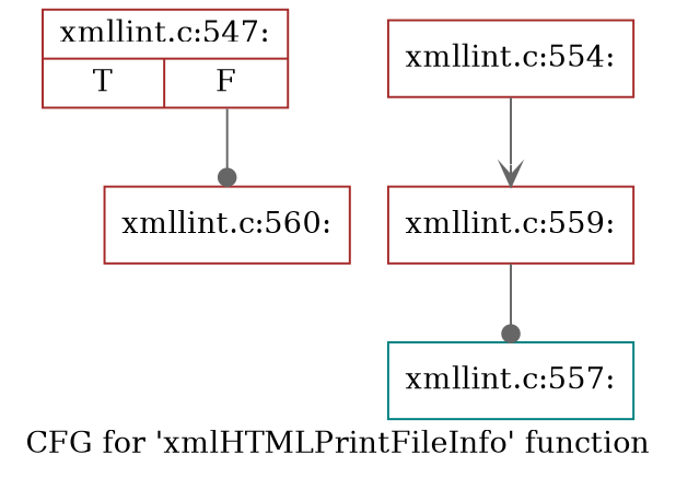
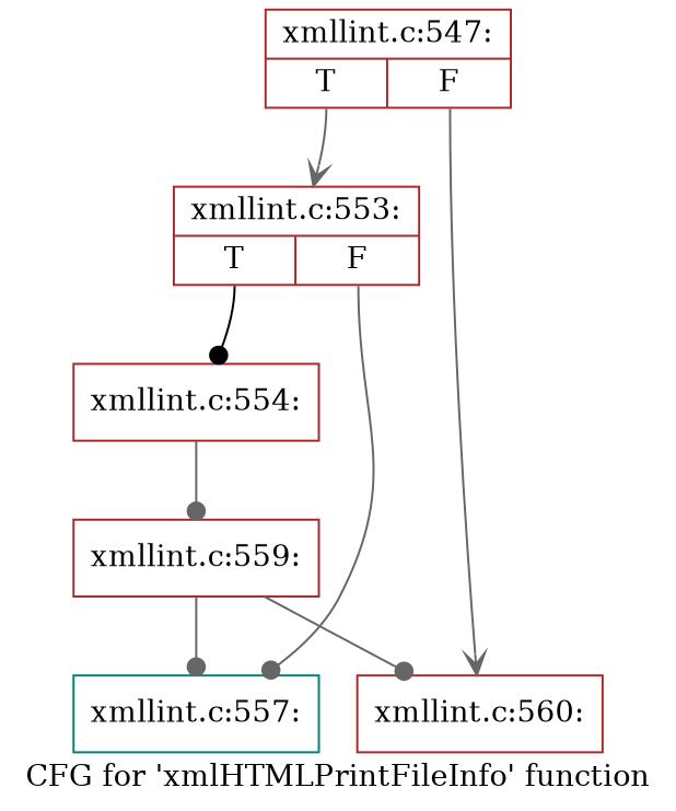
  digraph {
    label="CFG for 'xmlHTMLPrintFileInfo' function"
    node [color=brown shape=record]
    edge [arrowhead=dot color=gray40]
    n1 [label="{xmllint.c:547:|{<s0>T|<s1>F}}"]
+   n2 [label="{xmllint.c:553:|{<s0>T|<s1>F}}"]
    n3 [label="{xmllint.c:560:}"]
    n4 [label="{xmllint.c:554:}"]
    n5 [color=teal label="{xmllint.c:557:}"]
    n6 [label="{xmllint.c:559:}"]
-   n1 -> n3 [tailport=s1]
-   n4 -> n6 [arrowhead=vee]
+   n1 -> n2 [arrowhead=vee tailport=s0]
+   n1 -> n3 [arrowhead=vee tailport=s1]
+   n2 -> n4 [color=black tailport=s0]
+   n2 -> n5 [tailport=s1]
+   n4 -> n6
+   n6 -> n3
    n6 -> n5
  }
